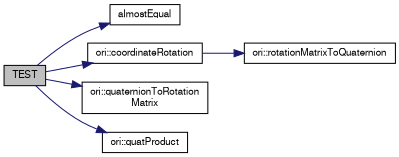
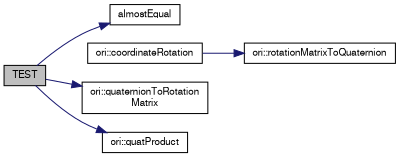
  digraph {
    rankdir=LR
    node [color=black fillcolor=white fontname=FreeSans fontsize=10 shape=record style=filled]
    edge [color=midnightblue fontname=FreeSans fontsize=10 labelfontname=FreeSans labelfontsize=10 style=solid]
    n1 [fillcolor=grey75 fontcolor=black height=0.2 label=TEST width=0.4]
    n2 [height=0.2 label=almostEqual width=0.4]
    n3 [height=0.2 label="ori::coordinateRotation" width=0.4]
    n4 [height=0.2 label="ori::quaternionToRotation\lMatrix" width=0.4]
    n5 [height=0.2 label="ori::quatProduct" width=0.4]
    n6 [height=0.2 label="ori::rotationMatrixToQuaternion" width=0.4]
    n1 -> n2
-   n1 -> n3
    n1 -> n4
    n1 -> n5
    n3 -> n6
  }
